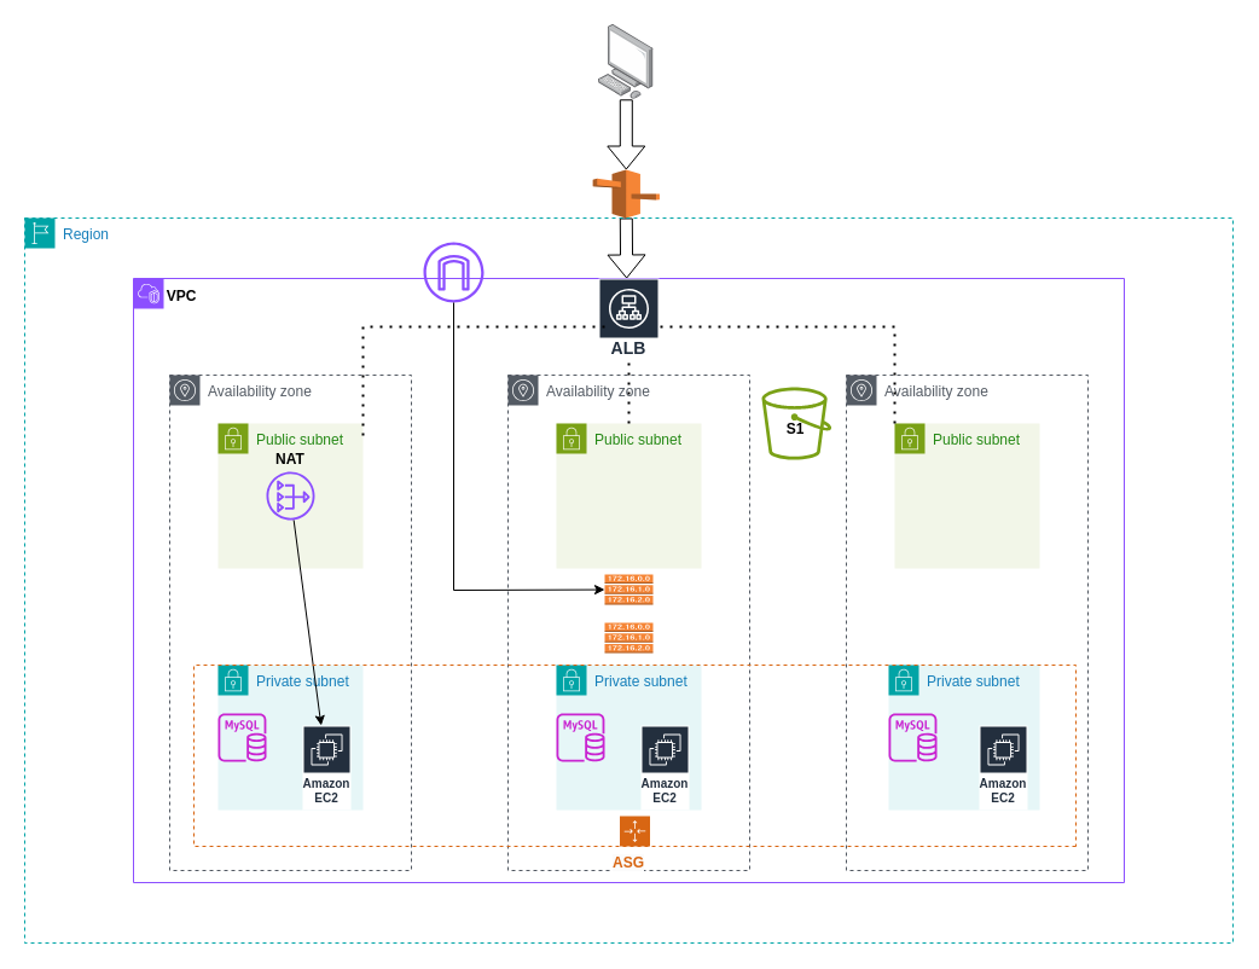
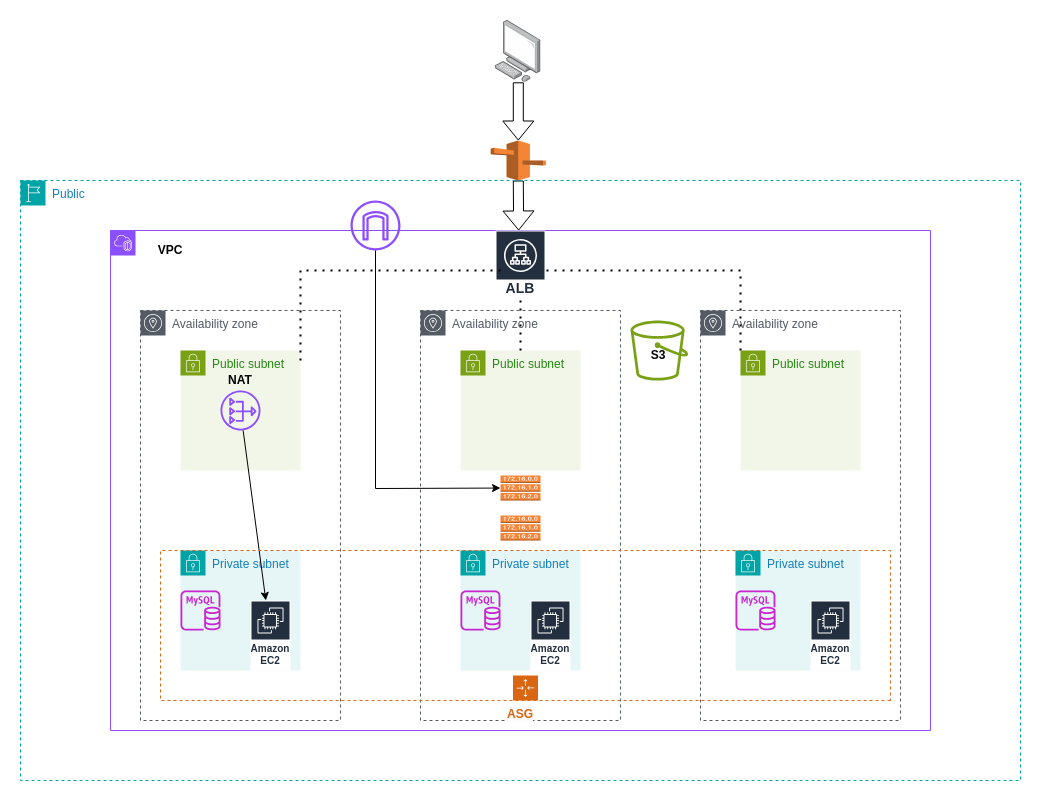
  <mxCell id="0" />
  <mxCell id="1" parent="0" />
  <mxCell id="2" value="" style="points=[[0,0],[0.25,0],[0.5,0],[0.75,0],[1,0],[1,0.25],[1,0.5],[1,0.75],[1,1],[0.75,1],[0.5,1],[0.25,1],[0,1],[0,0.75],[0,0.5],[0,0.25]];outlineConnect=0;gradientColor=none;html=1;whiteSpace=wrap;fontSize=12;fontStyle=0;container=1;pointerEvents=0;collapsible=0;recursiveResize=0;shape=mxgraph.aws4.group;grIcon=mxgraph.aws4.group_vpc2;strokeColor=#8C4FFF;fillColor=none;verticalAlign=top;align=left;spacingLeft=30;fontColor=#AAB7B8;dashed=0;" vertex="1" parent="1"><mxGeometry x="110" y="230" width="820" height="500" as="geometry" /></mxCell>
  <mxCell id="3" value="Availability zone" style="sketch=0;outlineConnect=0;gradientColor=none;html=1;whiteSpace=wrap;fontSize=12;fontStyle=0;shape=mxgraph.aws4.group;grIcon=mxgraph.aws4.group_availability_zone;strokeColor=#545B64;fillColor=none;verticalAlign=top;align=left;spacingLeft=30;fontColor=#545B64;dashed=1;" vertex="1" parent="2"><mxGeometry x="30" y="80" width="200" height="410" as="geometry" /></mxCell>
  <mxCell id="4" value="Availability zone" style="sketch=0;outlineConnect=0;gradientColor=none;html=1;whiteSpace=wrap;fontSize=12;fontStyle=0;shape=mxgraph.aws4.group;grIcon=mxgraph.aws4.group_availability_zone;strokeColor=#545B64;fillColor=none;verticalAlign=top;align=left;spacingLeft=30;fontColor=#545B64;dashed=1;" vertex="1" parent="2"><mxGeometry x="310" y="80" width="200" height="410" as="geometry" /></mxCell>
  <mxCell id="5" value="Availability zone" style="sketch=0;outlineConnect=0;gradientColor=none;html=1;whiteSpace=wrap;fontSize=12;fontStyle=0;shape=mxgraph.aws4.group;grIcon=mxgraph.aws4.group_availability_zone;strokeColor=#545B64;fillColor=none;verticalAlign=top;align=left;spacingLeft=30;fontColor=#545B64;dashed=1;" vertex="1" parent="2"><mxGeometry x="590" y="80" width="200" height="410" as="geometry" /></mxCell>
  <mxCell id="6" value="Private subnet" style="points=[[0,0],[0.25,0],[0.5,0],[0.75,0],[1,0],[1,0.25],[1,0.5],[1,0.75],[1,1],[0.75,1],[0.5,1],[0.25,1],[0,1],[0,0.75],[0,0.5],[0,0.25]];outlineConnect=0;gradientColor=none;html=1;whiteSpace=wrap;fontSize=12;fontStyle=0;container=1;pointerEvents=0;collapsible=0;recursiveResize=0;shape=mxgraph.aws4.group;grIcon=mxgraph.aws4.group_security_group;grStroke=0;strokeColor=#00A4A6;fillColor=#E6F6F7;verticalAlign=top;align=left;spacingLeft=30;fontColor=#147EBA;dashed=0;" vertex="1" parent="2"><mxGeometry x="70" y="320" width="120" height="120" as="geometry" /></mxCell>
  <mxCell id="7" value="" style="sketch=0;outlineConnect=0;fontColor=#232F3E;gradientColor=none;fillColor=#C925D1;strokeColor=none;dashed=0;verticalLabelPosition=bottom;verticalAlign=top;align=center;html=1;fontSize=12;fontStyle=0;aspect=fixed;pointerEvents=1;shape=mxgraph.aws4.rds_mysql_instance;" vertex="1" parent="6"><mxGeometry y="40" width="40" height="40" as="geometry" /></mxCell>
  <mxCell id="8" value="Public subnet" style="points=[[0,0],[0.25,0],[0.5,0],[0.75,0],[1,0],[1,0.25],[1,0.5],[1,0.75],[1,1],[0.75,1],[0.5,1],[0.25,1],[0,1],[0,0.75],[0,0.5],[0,0.25]];outlineConnect=0;gradientColor=none;html=1;whiteSpace=wrap;fontSize=12;fontStyle=0;container=1;pointerEvents=0;collapsible=0;recursiveResize=0;shape=mxgraph.aws4.group;grIcon=mxgraph.aws4.group_security_group;grStroke=0;strokeColor=#7AA116;fillColor=#F2F6E8;verticalAlign=top;align=left;spacingLeft=30;fontColor=#248814;dashed=0;" vertex="1" parent="2"><mxGeometry x="70" y="120" width="120" height="120" as="geometry" /></mxCell>
  <mxCell id="9" value="" style="sketch=0;outlineConnect=0;fontColor=#232F3E;gradientColor=none;fillColor=#8C4FFF;strokeColor=none;dashed=0;verticalLabelPosition=bottom;verticalAlign=top;align=center;html=1;fontSize=12;fontStyle=0;aspect=fixed;pointerEvents=1;shape=mxgraph.aws4.nat_gateway;" vertex="1" parent="8"><mxGeometry x="40" y="40" width="40" height="40" as="geometry" /></mxCell>
  <mxCell id="10" value="Public subnet" style="points=[[0,0],[0.25,0],[0.5,0],[0.75,0],[1,0],[1,0.25],[1,0.5],[1,0.75],[1,1],[0.75,1],[0.5,1],[0.25,1],[0,1],[0,0.75],[0,0.5],[0,0.25]];outlineConnect=0;gradientColor=none;html=1;whiteSpace=wrap;fontSize=12;fontStyle=0;container=1;pointerEvents=0;collapsible=0;recursiveResize=0;shape=mxgraph.aws4.group;grIcon=mxgraph.aws4.group_security_group;grStroke=0;strokeColor=#7AA116;fillColor=#F2F6E8;verticalAlign=top;align=left;spacingLeft=30;fontColor=#248814;dashed=0;" vertex="1" parent="2"><mxGeometry x="350" y="120" width="120" height="120" as="geometry" /></mxCell>
  <mxCell id="11" value="Public subnet" style="points=[[0,0],[0.25,0],[0.5,0],[0.75,0],[1,0],[1,0.25],[1,0.5],[1,0.75],[1,1],[0.75,1],[0.5,1],[0.25,1],[0,1],[0,0.75],[0,0.5],[0,0.25]];outlineConnect=0;gradientColor=none;html=1;whiteSpace=wrap;fontSize=12;fontStyle=0;container=1;pointerEvents=0;collapsible=0;recursiveResize=0;shape=mxgraph.aws4.group;grIcon=mxgraph.aws4.group_security_group;grStroke=0;strokeColor=#7AA116;fillColor=#F2F6E8;verticalAlign=top;align=left;spacingLeft=30;fontColor=#248814;dashed=0;" vertex="1" parent="2"><mxGeometry x="630" y="120" width="120" height="120" as="geometry" /></mxCell>
  <mxCell id="12" value="Private subnet" style="points=[[0,0],[0.25,0],[0.5,0],[0.75,0],[1,0],[1,0.25],[1,0.5],[1,0.75],[1,1],[0.75,1],[0.5,1],[0.25,1],[0,1],[0,0.75],[0,0.5],[0,0.25]];outlineConnect=0;gradientColor=none;html=1;whiteSpace=wrap;fontSize=12;fontStyle=0;container=1;pointerEvents=0;collapsible=0;recursiveResize=0;shape=mxgraph.aws4.group;grIcon=mxgraph.aws4.group_security_group;grStroke=0;strokeColor=#00A4A6;fillColor=#E6F6F7;verticalAlign=top;align=left;spacingLeft=30;fontColor=#147EBA;dashed=0;" vertex="1" parent="2"><mxGeometry x="625" y="320" width="125" height="120" as="geometry" /></mxCell>
  <mxCell id="13" value="" style="sketch=0;outlineConnect=0;fontColor=#232F3E;gradientColor=none;fillColor=#C925D1;strokeColor=none;dashed=0;verticalLabelPosition=bottom;verticalAlign=top;align=center;html=1;fontSize=12;fontStyle=0;aspect=fixed;pointerEvents=1;shape=mxgraph.aws4.rds_mysql_instance;" vertex="1" parent="12"><mxGeometry y="40" width="40" height="40" as="geometry" /></mxCell>
  <mxCell id="14" value="Private subnet" style="points=[[0,0],[0.25,0],[0.5,0],[0.75,0],[1,0],[1,0.25],[1,0.5],[1,0.75],[1,1],[0.75,1],[0.5,1],[0.25,1],[0,1],[0,0.75],[0,0.5],[0,0.25]];outlineConnect=0;gradientColor=none;html=1;whiteSpace=wrap;fontSize=12;fontStyle=0;container=1;pointerEvents=0;collapsible=0;recursiveResize=0;shape=mxgraph.aws4.group;grIcon=mxgraph.aws4.group_security_group;grStroke=0;strokeColor=#00A4A6;fillColor=#E6F6F7;verticalAlign=top;align=left;spacingLeft=30;fontColor=#147EBA;dashed=0;" vertex="1" parent="2"><mxGeometry x="350" y="320" width="120" height="120" as="geometry" /></mxCell>
  <mxCell id="15" value="" style="sketch=0;outlineConnect=0;fontColor=#232F3E;gradientColor=none;fillColor=#C925D1;strokeColor=none;dashed=0;verticalLabelPosition=bottom;verticalAlign=top;align=center;html=1;fontSize=12;fontStyle=0;aspect=fixed;pointerEvents=1;shape=mxgraph.aws4.rds_mysql_instance;" vertex="1" parent="14"><mxGeometry y="40" width="40" height="40" as="geometry" /></mxCell>
  <mxCell id="16" value="Amazon EC2" style="sketch=0;outlineConnect=0;fontColor=#232F3E;gradientColor=none;strokeColor=#ffffff;fillColor=#232F3E;dashed=0;verticalLabelPosition=middle;verticalAlign=bottom;align=center;html=1;whiteSpace=wrap;fontSize=10;fontStyle=1;spacing=3;shape=mxgraph.aws4.productIcon;prIcon=mxgraph.aws4.ec2;" vertex="1" parent="2"><mxGeometry x="140" y="370" width="40" height="70" as="geometry" /></mxCell>
  <mxCell id="17" value="Amazon EC2" style="sketch=0;outlineConnect=0;fontColor=#232F3E;gradientColor=none;strokeColor=#ffffff;fillColor=#232F3E;dashed=0;verticalLabelPosition=middle;verticalAlign=bottom;align=center;html=1;whiteSpace=wrap;fontSize=10;fontStyle=1;spacing=3;shape=mxgraph.aws4.productIcon;prIcon=mxgraph.aws4.ec2;" vertex="1" parent="2"><mxGeometry x="420" y="370" width="40" height="70" as="geometry" /></mxCell>
  <mxCell id="18" value="Amazon EC2" style="sketch=0;outlineConnect=0;fontColor=#232F3E;gradientColor=none;strokeColor=#ffffff;fillColor=#232F3E;dashed=0;verticalLabelPosition=middle;verticalAlign=bottom;align=center;html=1;whiteSpace=wrap;fontSize=10;fontStyle=1;spacing=3;shape=mxgraph.aws4.productIcon;prIcon=mxgraph.aws4.ec2;" vertex="1" parent="2"><mxGeometry x="700" y="370" width="40" height="70" as="geometry" /></mxCell>
  <mxCell id="19" value="&lt;font style=&quot;font-size: 14px;&quot;&gt;ALB&lt;/font&gt;" style="sketch=0;outlineConnect=0;fontColor=#232F3E;gradientColor=none;strokeColor=#ffffff;fillColor=#232F3E;dashed=0;verticalLabelPosition=middle;verticalAlign=bottom;align=center;html=1;whiteSpace=wrap;fontSize=10;fontStyle=1;spacing=3;shape=mxgraph.aws4.productIcon;prIcon=mxgraph.aws4.application_load_balancer;" vertex="1" parent="2"><mxGeometry x="385" width="50" height="70" as="geometry" /></mxCell>
  <mxCell id="20" value="" style="endArrow=none;dashed=1;html=1;dashPattern=1 3;strokeWidth=2;rounded=0;" edge="1" parent="2"><mxGeometry width="50" height="50" relative="1" as="geometry"><mxPoint x="190" y="130" as="sourcePoint" /><mxPoint x="390" y="40" as="targetPoint" /><Array as="points"><mxPoint x="190" y="40" /></Array></mxGeometry></mxCell>
  <mxCell id="21" value="" style="endArrow=none;dashed=1;html=1;dashPattern=1 3;strokeWidth=2;rounded=0;exitX=0;exitY=0;exitDx=0;exitDy=0;" edge="1" parent="2" source="11"><mxGeometry width="50" height="50" relative="1" as="geometry"><mxPoint x="530" y="230" as="sourcePoint" /><mxPoint x="430" y="40" as="targetPoint" /><Array as="points"><mxPoint x="630" y="40" /></Array></mxGeometry></mxCell>
  <mxCell id="22" value="" style="endArrow=classic;html=1;rounded=0;" edge="1" parent="2" source="9" target="16"><mxGeometry width="50" height="50" relative="1" as="geometry"><mxPoint x="580" y="260" as="sourcePoint" /><mxPoint x="630" y="210" as="targetPoint" /><Array as="points" /></mxGeometry></mxCell>
  <mxCell id="23" value="" style="endArrow=none;dashed=1;html=1;dashPattern=1 3;strokeWidth=2;rounded=0;" edge="1" parent="2" source="19" target="10"><mxGeometry width="50" height="50" relative="1" as="geometry"><mxPoint x="580" y="180" as="sourcePoint" /><mxPoint x="630" y="130" as="targetPoint" /></mxGeometry></mxCell>
  <mxCell id="24" style="edgeStyle=orthogonalEdgeStyle;rounded=0;orthogonalLoop=1;jettySize=auto;html=1;exitX=0.5;exitY=1;exitDx=0;exitDy=0;" edge="1" parent="1"><mxGeometry relative="1" as="geometry"><mxPoint x="665" y="580" as="sourcePoint" /><mxPoint x="665" y="580" as="targetPoint" /></mxGeometry></mxCell>
  <mxCell id="25" value="" style="image;points=[];aspect=fixed;html=1;align=center;shadow=0;dashed=0;image=img/lib/allied_telesis/computer_and_terminals/Personal_Computer.svg;" vertex="1" parent="1"><mxGeometry x="495" y="20" width="45.6" height="61.8" as="geometry" /></mxCell>
  <mxCell id="26" value="" style="shape=flexArrow;endArrow=classic;html=1;rounded=0;" edge="1" parent="1" source="25" target="27"><mxGeometry width="50" height="50" relative="1" as="geometry"><mxPoint x="640" y="460" as="sourcePoint" /><mxPoint x="400" y="130" as="targetPoint" /></mxGeometry></mxCell>
  <mxCell id="27" value="" style="outlineConnect=0;dashed=0;verticalLabelPosition=bottom;verticalAlign=top;align=center;html=1;shape=mxgraph.aws3.route_53;fillColor=#F58536;gradientColor=none;" vertex="1" parent="1"><mxGeometry x="490.17" y="140" width="55.25" height="40" as="geometry" /></mxCell>
  <mxCell id="28" value="" style="shape=flexArrow;endArrow=classic;html=1;rounded=0;exitX=0.5;exitY=1;exitDx=0;exitDy=0;exitPerimeter=0;" edge="1" parent="1" source="27" target="2"><mxGeometry width="50" height="50" relative="1" as="geometry"><mxPoint x="640" y="420" as="sourcePoint" /><mxPoint x="690" y="370" as="targetPoint" /></mxGeometry></mxCell>
- <mxCell id="29" value="Region" style="points=[[0,0],[0.25,0],[0.5,0],[0.75,0],[1,0],[1,0.25],[1,0.5],[1,0.75],[1,1],[0.75,1],[0.5,1],[0.25,1],[0,1],[0,0.75],[0,0.5],[0,0.25]];outlineConnect=0;gradientColor=none;html=1;whiteSpace=wrap;fontSize=12;fontStyle=0;container=1;pointerEvents=0;collapsible=0;recursiveResize=0;shape=mxgraph.aws4.group;grIcon=mxgraph.aws4.group_region;strokeColor=#00A4A6;fillColor=none;verticalAlign=top;align=left;spacingLeft=30;fontColor=#147EBA;dashed=1;" vertex="1" parent="1"><mxGeometry x="20" y="180" width="1000" height="600" as="geometry" /></mxCell>
- <mxCell id="30" value="&lt;b&gt;VPC&lt;/b&gt;" style="text;html=1;strokeColor=none;fillColor=none;align=center;verticalAlign=middle;whiteSpace=wrap;rounded=0;" vertex="1" parent="29"><mxGeometry x="100" y="50" width="60" height="30" as="geometry" /></mxCell>
+ <mxCell id="29" value="Public" style="points=[[0,0],[0.25,0],[0.5,0],[0.75,0],[1,0],[1,0.25],[1,0.5],[1,0.75],[1,1],[0.75,1],[0.5,1],[0.25,1],[0,1],[0,0.75],[0,0.5],[0,0.25]];outlineConnect=0;gradientColor=none;html=1;whiteSpace=wrap;fontSize=12;fontStyle=0;container=1;pointerEvents=0;collapsible=0;recursiveResize=0;shape=mxgraph.aws4.group;grIcon=mxgraph.aws4.group_region;strokeColor=#00A4A6;fillColor=none;verticalAlign=top;align=left;spacingLeft=30;fontColor=#147EBA;dashed=1;" vertex="1" parent="1"><mxGeometry x="20" y="180" width="1000" height="600" as="geometry" /></mxCell>
+ <mxCell id="30" value="&lt;b&gt;VPC&lt;/b&gt;" style="text;html=1;strokeColor=none;fillColor=none;align=center;verticalAlign=middle;whiteSpace=wrap;rounded=0;" vertex="1" parent="29"><mxGeometry x="120" y="55" width="60" height="30" as="geometry" /></mxCell>
  <mxCell id="31" value="" style="points=[[0,0],[0.25,0],[0.5,0],[0.75,0],[1,0],[1,0.25],[1,0.5],[1,0.75],[1,1],[0.75,1],[0.5,1],[0.25,1],[0,1],[0,0.75],[0,0.5],[0,0.25]];outlineConnect=0;gradientColor=none;html=1;whiteSpace=wrap;fontSize=12;fontStyle=0;container=1;pointerEvents=0;collapsible=0;recursiveResize=0;shape=mxgraph.aws4.groupCenter;grIcon=mxgraph.aws4.group_auto_scaling_group;grStroke=1;strokeColor=#D86613;fillColor=none;verticalAlign=top;align=center;fontColor=#D86613;dashed=1;spacingTop=25;direction=west;" vertex="1" parent="29"><mxGeometry x="140" y="370" width="730" height="150" as="geometry" /></mxCell>
  <mxCell id="32" value="&lt;span style=&quot;caret-color: rgb(216, 102, 19); color: rgb(216, 102, 19); font-family: Helvetica; font-size: 12.0px; font-style: normal; font-variant-caps: normal; letter-spacing: normal; text-align: center; text-indent: 0px; text-transform: none; word-spacing: 0px; -webkit-text-stroke-width: 0px; background-color: rgb(251, 251, 251); text-decoration: none; float: none; display: inline !important;&quot;&gt;&lt;b&gt;ASG&lt;/b&gt;&lt;/span&gt;" style="text;whiteSpace=wrap;html=1;" vertex="1" parent="31"><mxGeometry x="345" y="150" width="30" height="30" as="geometry" /></mxCell>
  <mxCell id="33" value="" style="outlineConnect=0;dashed=0;verticalLabelPosition=bottom;verticalAlign=top;align=center;html=1;shape=mxgraph.aws3.route_table;fillColor=#F58536;gradientColor=none;" vertex="1" parent="29"><mxGeometry x="480" y="335" width="40" height="25" as="geometry" /></mxCell>
  <mxCell id="34" value="" style="outlineConnect=0;dashed=0;verticalLabelPosition=bottom;verticalAlign=top;align=center;html=1;shape=mxgraph.aws3.route_table;fillColor=#F58536;gradientColor=none;" vertex="1" parent="29"><mxGeometry x="480" y="295" width="40" height="25" as="geometry" /></mxCell>
  <mxCell id="35" value="&lt;b&gt;NAT&lt;/b&gt;" style="text;html=1;strokeColor=none;fillColor=none;align=center;verticalAlign=middle;whiteSpace=wrap;rounded=0;" vertex="1" parent="29"><mxGeometry x="190" y="190" width="60" height="20" as="geometry" /></mxCell>
  <mxCell id="36" value="" style="sketch=0;outlineConnect=0;fontColor=#232F3E;gradientColor=none;fillColor=#8C4FFF;strokeColor=none;dashed=0;verticalLabelPosition=bottom;verticalAlign=top;align=center;html=1;fontSize=12;fontStyle=0;aspect=fixed;pointerEvents=1;shape=mxgraph.aws4.internet_gateway;" vertex="1" parent="29"><mxGeometry x="330" y="20" width="50" height="50" as="geometry" /></mxCell>
  <mxCell id="37" value="" style="endArrow=classic;html=1;rounded=0;" edge="1" parent="29" source="36" target="34"><mxGeometry width="50" height="50" relative="1" as="geometry"><mxPoint x="670" y="220" as="sourcePoint" /><mxPoint x="720" y="180" as="targetPoint" /><Array as="points"><mxPoint x="355" y="308" /></Array></mxGeometry></mxCell>
  <mxCell id="38" value="" style="sketch=0;outlineConnect=0;fontColor=#232F3E;gradientColor=none;fillColor=#7AA116;strokeColor=none;dashed=0;verticalLabelPosition=bottom;verticalAlign=top;align=center;html=1;fontSize=12;fontStyle=0;aspect=fixed;pointerEvents=1;shape=mxgraph.aws4.bucket;" vertex="1" parent="29"><mxGeometry x="610" y="140" width="57.7" height="60" as="geometry" /></mxCell>
- <mxCell id="39" value="&lt;b&gt;S1&lt;/b&gt;" style="text;html=1;strokeColor=none;fillColor=none;align=center;verticalAlign=middle;whiteSpace=wrap;rounded=0;" vertex="1" parent="29"><mxGeometry x="607.7" y="160" width="60" height="30" as="geometry" /></mxCell>
+ <mxCell id="39" value="&lt;b&gt;S3&lt;/b&gt;" style="text;html=1;strokeColor=none;fillColor=none;align=center;verticalAlign=middle;whiteSpace=wrap;rounded=0;" vertex="1" parent="29"><mxGeometry x="607.7" y="160" width="60" height="30" as="geometry" /></mxCell>
